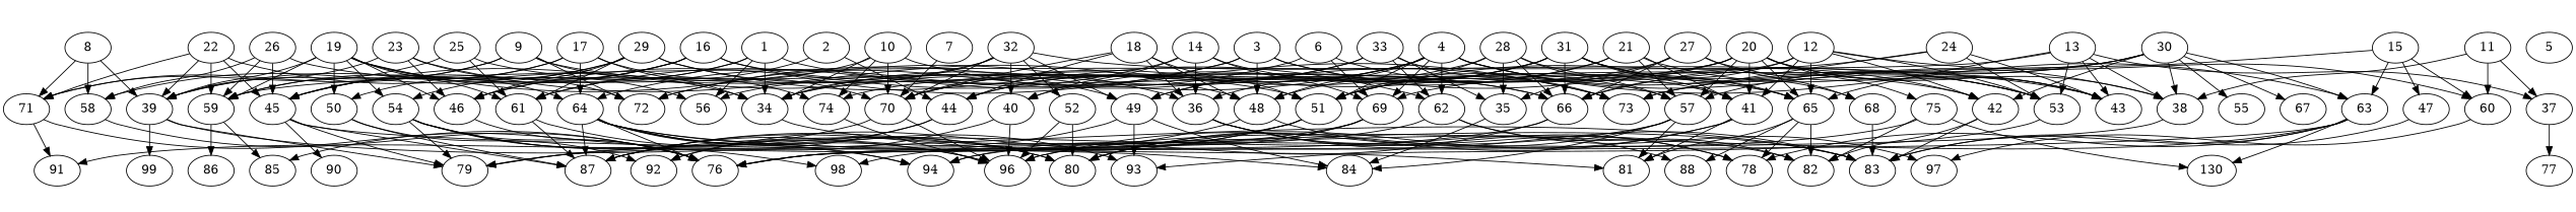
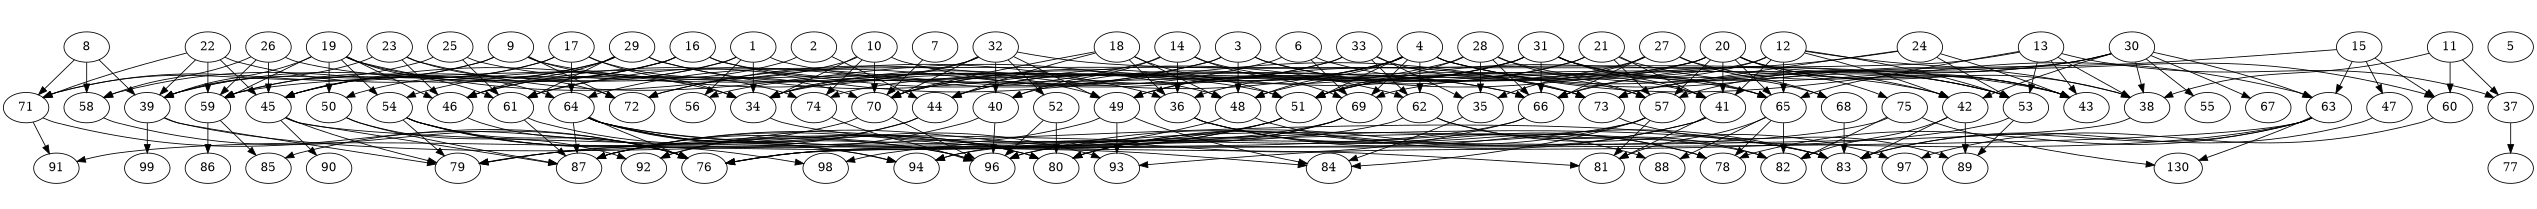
  digraph {
    node [alpha=0.05]
    1 [alpha=0.04]
    34 [alpha=0.13]
    42
    45 [alpha=0.12]
    54
    56 [alpha=0.13]
    82 [alpha=0.14]
    83 [alpha=0.09]
+   89 [alpha=0.10]
    79 [alpha=0.12]
    81 [alpha=0.17]
    87 [alpha=0.14]
    90 [alpha=0.08]
    76
    96 [alpha=0.11]
    94 [alpha=0.15]
    98 [alpha=0.17]
    2 [alpha=0.07]
    44 [alpha=0.01]
    46 [alpha=0.14]
    92 [alpha=0.11]
    3 [alpha=0.09]
    41 [alpha=0.04]
    48 [alpha=0.20]
    61 [alpha=0.06]
    64 [alpha=0.06]
    80 [alpha=0.15]
    78 [alpha=0.02]
    84 [alpha=0.04]
    93 [alpha=0.07]
    4 [alpha=0.01]
    38 [alpha=0.10]
    49 [alpha=0.08]
    51
    53 [alpha=0.08]
    62 [alpha=0.14]
    63 [alpha=0.08]
    69 [alpha=0.13]
    72 [alpha=0.10]
    91 [alpha=0.16]
    97 [alpha=0.07]
    n42 [alpha=0.20 label=130]
    5 [alpha=0.04]
    6 [alpha=0.04]
    65 [alpha=0.20]
    88 [alpha=0.08]
    7 [alpha=0.07]
    70 [alpha=0.10]
    85 [alpha=0.13]
    8 [alpha=0.03]
    39 [alpha=0.07]
    58 [alpha=0.18]
    71 [alpha=0.17]
    99 [alpha=0.13]
    9 [alpha=0.17]
    66
    74 [alpha=0.01]
    10 [alpha=0.13]
    73 [alpha=0.15]
    11 [alpha=0.10]
    37 [alpha=0.04]
    60 [alpha=0.07]
    77 [alpha=0.04]
    12 [alpha=0.18]
    13 [alpha=0.07]
    43 [alpha=0.08]
    59 [alpha=0.14]
    86 [alpha=0.18]
    14 [alpha=0.09]
    36
    40 [alpha=0.06]
    57
    15 [alpha=0.15]
    47 [alpha=0.18]
    16 [alpha=0.11]
    50 [alpha=0.10]
    17 [alpha=0.03]
    18 [alpha=0.19]
    19 [alpha=0.19]
    20 [alpha=0.16]
    75 [alpha=0.20]
    21 [alpha=0.16]
    22 [alpha=0.13]
    23 [alpha=0.18]
    24 [alpha=0.08]
    25 [alpha=0.20]
    26
    27 [alpha=0.19]
    35 [alpha=0.07]
    68 [alpha=0.02]
    28 [alpha=0.03]
    29 [alpha=0.13]
    30 [alpha=0.15]
    55
    67 [alpha=0.06]
    31 [alpha=0.11]
    32 [alpha=0.16]
    52 [alpha=0.09]
    33 [alpha=0.11]
    1 -> 34
    1 -> 42
    1 -> 45
    1 -> 54
    1 -> 56
    34 -> 82
    42 -> 82
    42 -> 83
+   42 -> 89
    45 -> 79
    45 -> 81
    45 -> 87
    45 -> 90
    54 -> 79
    54 -> 76
    54 -> 96
    54 -> 94
    54 -> 98
    2 -> 44
    2 -> 46
    44 -> 79
    44 -> 92
    46 -> 76
    3 -> 42
    3 -> 41
    3 -> 48
    3 -> 61
    3 -> 64
    41 -> 81
    41 -> 96
    41 -> 80
    48 -> 87
    48 -> 78
    61 -> 87
    61 -> 80
    64 -> 83
    64 -> 87
    64 -> 76
    64 -> 96
    64 -> 94
    64 -> 80
    64 -> 84
    64 -> 93
    4 -> 44
    4 -> 48
    4 -> 38
    4 -> 49
    4 -> 51
    4 -> 53
    4 -> 62
    4 -> 63
    4 -> 69
    4 -> 72
    38 -> 76
    49 -> 87
    49 -> 84
    49 -> 93
    51 -> 87
    51 -> 92
    51 -> 91
+   53 -> 89
    53 -> 93
    62 -> 82
    62 -> 76
    62 -> 97
    63 -> 83
    63 -> 76
    63 -> 96
    63 -> 78
    63 -> n42
    69 -> 79
    69 -> 94
    69 -> 80
    6 -> 69
    6 -> 72
    6 -> 65
    65 -> 82
    65 -> 81
    65 -> 78
    65 -> 88
    7 -> 70
    70 -> 96
    70 -> 85
    8 -> 39
    8 -> 58
    8 -> 71
    39 -> 83
    39 -> 79
    39 -> 99
    58 -> 76
    71 -> 76
    71 -> 91
    9 -> 72
    9 -> 39
    9 -> 71
    9 -> 66
    9 -> 74
    66 -> 76
    66 -> 98
    74 -> 96
    10 -> 34
    10 -> 61
    10 -> 70
    10 -> 74
    10 -> 73
+   73 -> 89
    11 -> 38
    11 -> 37
    11 -> 60
    37 -> 77
    60 -> 97
    12 -> 42
    12 -> 41
    12 -> 53
    12 -> 65
    12 -> 66
    12 -> 74
    12 -> 60
    13 -> 38
    13 -> 53
    13 -> 65
    13 -> 37
    13 -> 43
    13 -> 59
    59 -> 85
    59 -> 86
    14 -> 46
    14 -> 69
    14 -> 36
    14 -> 40
    14 -> 57
    36 -> 83
    36 -> 78
    36 -> 88
    40 -> 79
    40 -> 96
    57 -> 81
    57 -> 87
    57 -> 80
    57 -> 84
    15 -> 63
    15 -> 73
    15 -> 60
    15 -> 47
    47 -> 83
    16 -> 65
    16 -> 39
    16 -> 73
    16 -> 59
    16 -> 50
    50 -> 87
    50 -> 92
    17 -> 34
    17 -> 45
    17 -> 64
    17 -> 70
    17 -> 59
    18 -> 44
    18 -> 48
    18 -> 51
    18 -> 70
    18 -> 36
    19 -> 54
-   19 -> 56
    19 -> 46
    19 -> 61
    19 -> 64
    19 -> 39
    19 -> 59
    19 -> 36
    19 -> 50
    20 -> 34
    20 -> 56
    20 -> 41
    20 -> 38
    20 -> 51
    20 -> 65
    20 -> 43
    20 -> 57
    20 -> 75
    75 -> 82
    75 -> 94
    75 -> n42
    21 -> 41
    21 -> 51
    21 -> 43
    21 -> 40
    21 -> 57
    22 -> 34
    22 -> 45
    22 -> 39
    22 -> 71
    22 -> 59
    23 -> 46
    23 -> 48
    23 -> 72
    23 -> 39
    24 -> 51
    24 -> 53
    24 -> 73
    24 -> 43
    25 -> 61
    25 -> 71
    25 -> 66
    26 -> 45
    26 -> 51
    26 -> 58
    26 -> 59
    27 -> 48
    27 -> 66
    27 -> 43
    27 -> 35
    27 -> 68
    35 -> 84
    68 -> 83
    28 -> 51
    28 -> 53
    28 -> 70
    28 -> 66
    28 -> 57
    28 -> 35
    29 -> 45
    29 -> 46
    29 -> 61
    29 -> 49
    29 -> 62
    29 -> 58
    30 -> 42
    30 -> 38
    30 -> 63
    30 -> 69
    30 -> 66
    30 -> 57
    30 -> 55
    30 -> 67
    31 -> 41
    31 -> 49
    31 -> 53
    31 -> 65
    31 -> 70
    31 -> 66
    31 -> 36
    31 -> 68
    32 -> 34
    32 -> 45
    32 -> 49
    32 -> 70
    32 -> 43
    32 -> 40
    32 -> 52
    52 -> 96
    52 -> 80
    33 -> 34
    33 -> 44
    33 -> 62
    33 -> 73
    33 -> 35
  }
